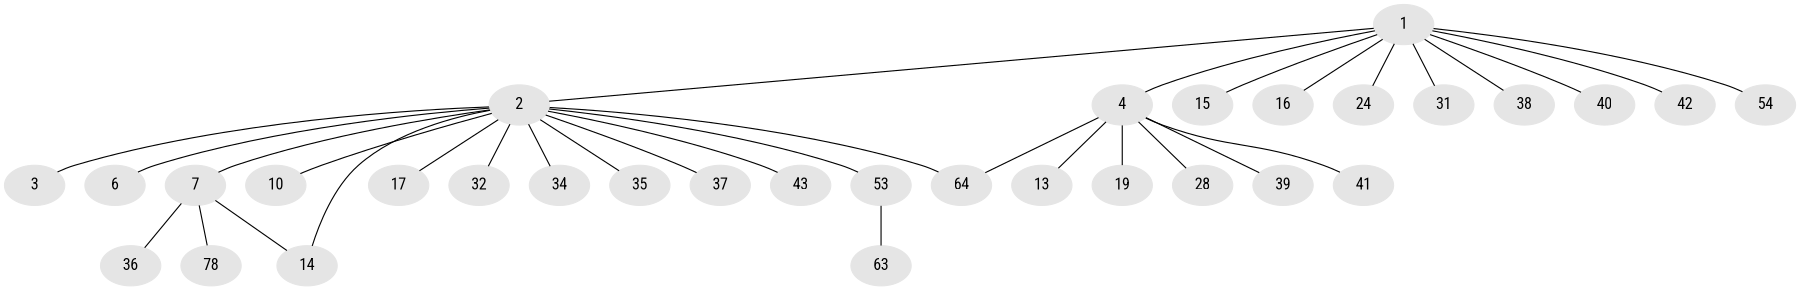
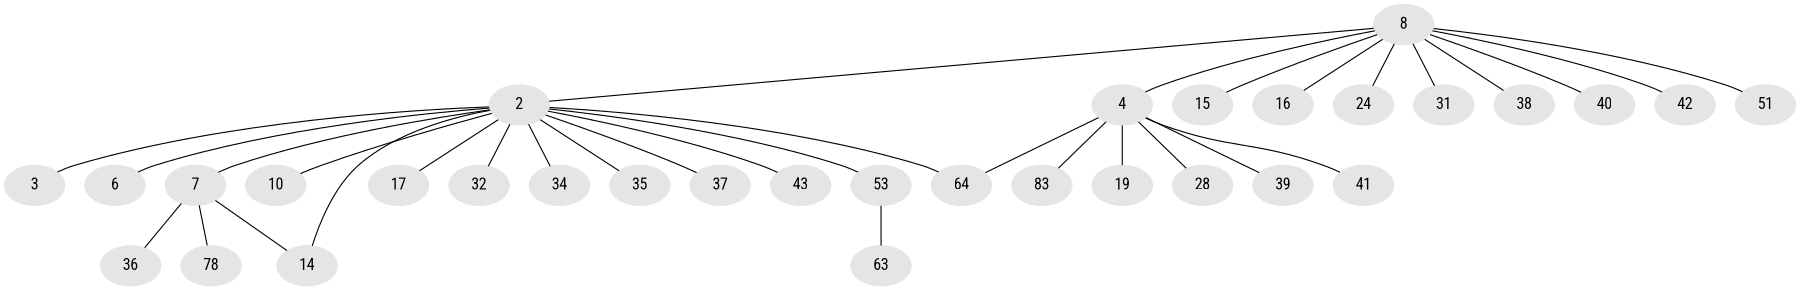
  graph {
    fontname="Roboto Condensed"
    node [color=gray90 fontname="Roboto Condensed" style=filled]
    edge [fontname="Roboto Condensed"]
-   1
+   1 [label=8]
    2
    4 [super="+8"]
    15 [super="+21"]
    16 [super="+48"]
    24
    31
    38
    40
    42
-   54
+   54 [label=51]
    3 [super="+9"]
    6
    7 [super="+12"]
    10
    14 [super="+18+20+46+69+59+22+29+26"]
    17 [super="+49+45"]
    32
    34
    35
    37
    43
    53 [super="+55+58"]
    64
-   13
+   13 [label=83]
    19
    28 [super="+67+66"]
    39
    41
    36
    n31 [label=78]
    63
    1 -- 2
    1 -- 4
    1 -- 15
    1 -- 16
    1 -- 24
    1 -- 31
    1 -- 38
    1 -- 40
    1 -- 42
    1 -- 54
    2 -- 3
    2 -- 6
    2 -- 7
    2 -- 10
    2 -- 14
    2 -- 17
    2 -- 32
    2 -- 34
    2 -- 35
    2 -- 37
    2 -- 43
    2 -- 53
    2 -- 64
    4 -- 64
    4 -- 13
    4 -- 19
    4 -- 28
    4 -- 39
    4 -- 41
    7 -- 14
    7 -- 36
    7 -- n31
    53 -- 63
  }
